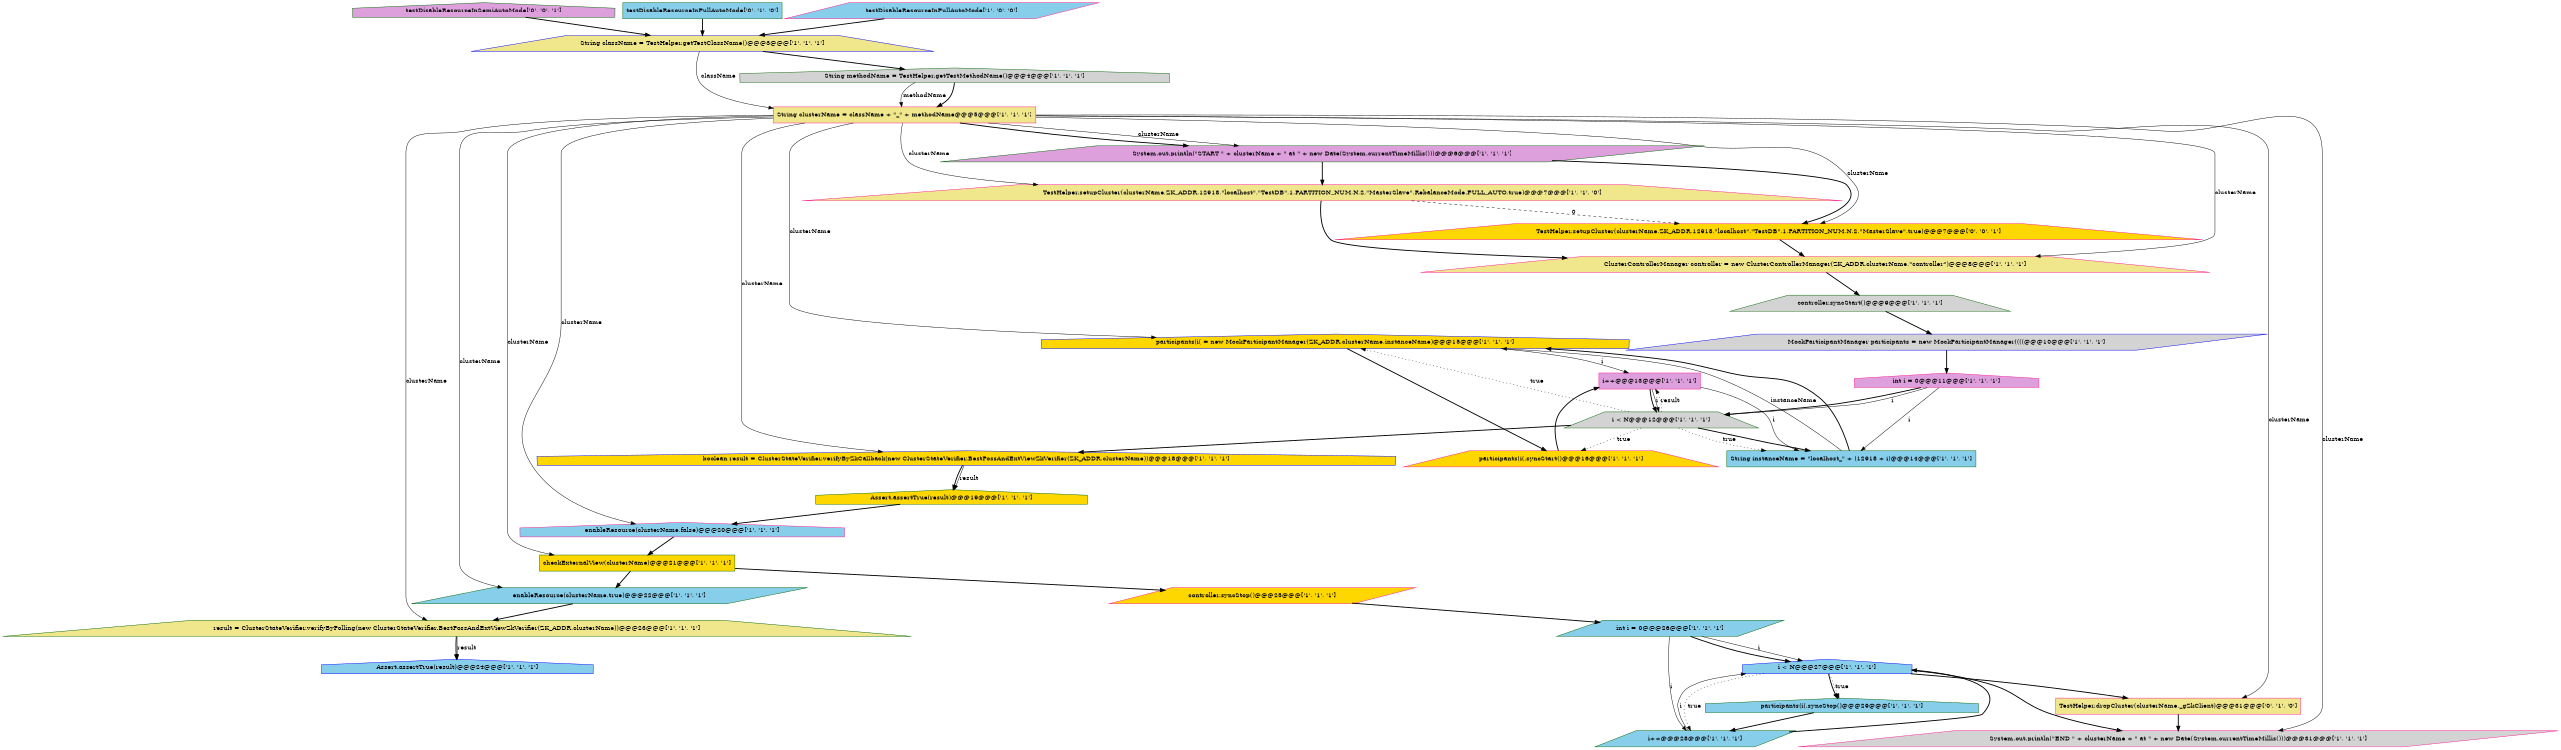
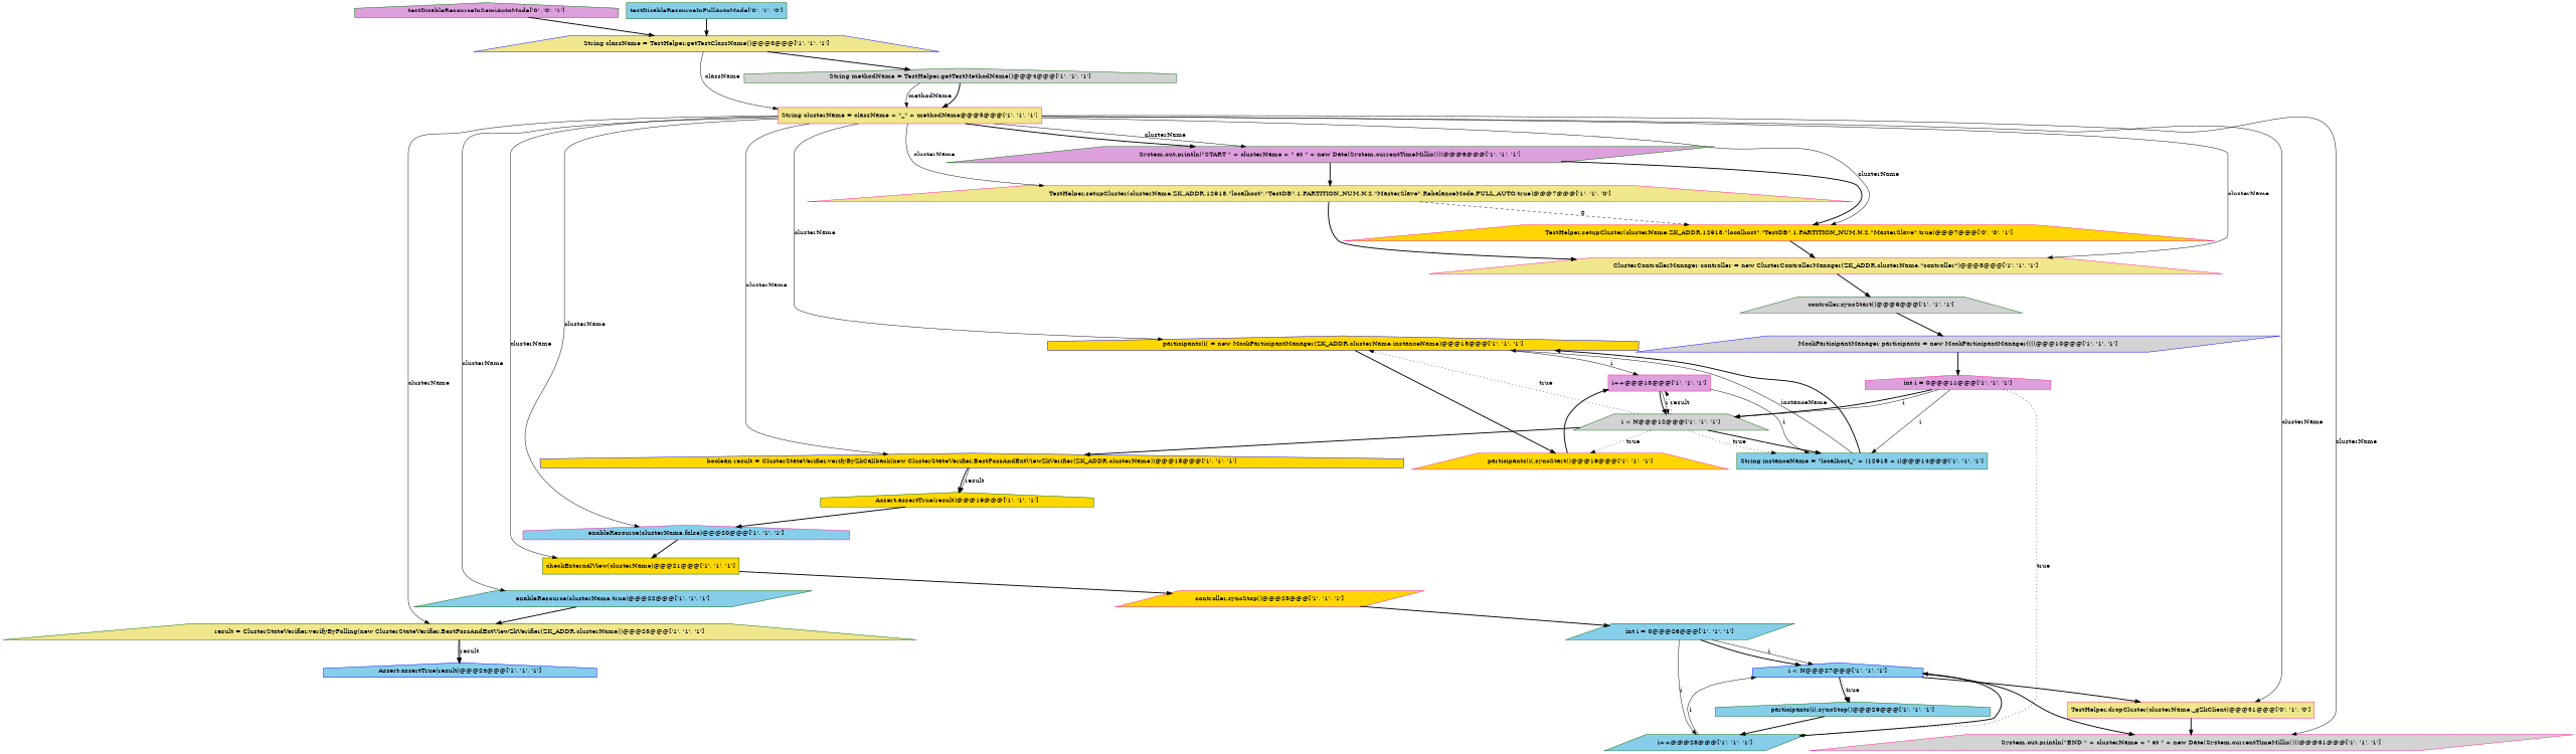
  digraph {
    node [color=darkgreen fillcolor=skyblue shape=house style=filled]
    edge [style=bold]
    n1 [fillcolor=plum label="testDisableResourceInSemiAutoMode['0', '0', '1']"]
    n2 [color=blue fillcolor=khaki label="String className = TestHelper.getTestClassName()@@@3@@@['1', '1', '1']" shape=trapezium]
    n3 [color=deeppink fillcolor=khaki label="String clusterName = className + \"_\" + methodName@@@5@@@['1', '1', '1']" shape=box]
    n4 [fillcolor=lightgrey label="String methodName = TestHelper.getTestMethodName()@@@4@@@['1', '1', '1']"]
    n5 [fillcolor=gold label="checkExternalView(clusterName)@@@21@@@['1', '1', '1']" shape=box]
    n6 [label="enableResource(clusterName,true)@@@22@@@['1', '1', '1']" shape=parallelogram]
    n7 [color=deeppink fillcolor=gold label="controller.syncStop()@@@25@@@['1', '1', '1']" shape=parallelogram]
    n8 [fillcolor=khaki label="result = ClusterStateVerifier.verifyByPolling(new ClusterStateVerifier.BestPossAndExtViewZkVerifier(ZK_ADDR,clusterName))@@@23@@@['1', '1', '1']" shape=trapezium]
    n9 [color=blue label="i < N@@@27@@@['1', '1', '1']"]
    n10 [color=deeppink fillcolor=khaki label="TestHelper.dropCluster(clusterName,_gZkClient)@@@31@@@['0', '1', '0']" shape=box]
    n11 [label="participants(i(.syncStop()@@@29@@@['1', '1', '1']"]
    n12 [color=deeppink fillcolor=lightgrey label="System.out.println(\"END \" + clusterName + \" at \" + new Date(System.currentTimeMillis()))@@@31@@@['1', '1', '1']" shape=parallelogram]
    n13 [label="i++@@@28@@@['1', '1', '1']" shape=parallelogram]
    n14 [label="int i = 0@@@26@@@['1', '1', '1']" shape=parallelogram]
    n15 [color=deeppink fillcolor=plum label="int i = 0@@@11@@@['1', '1', '1']"]
    n16 [fillcolor=lightgrey label="i < N@@@12@@@['1', '1', '1']" shape=trapezium]
    n17 [label="String instanceName = \"localhost_\" + (12918 + i)@@@14@@@['1', '1', '1']" shape=box]
    n18 [color=blue fillcolor=gold label="boolean result = ClusterStateVerifier.verifyByZkCallback(new ClusterStateVerifier.BestPossAndExtViewZkVerifier(ZK_ADDR,clusterName))@@@18@@@['1', '1', '1']"]
    n19 [color=blue fillcolor=gold label="participants(i( = new MockParticipantManager(ZK_ADDR,clusterName,instanceName)@@@15@@@['1', '1', '1']"]
    n20 [color=deeppink fillcolor=plum label="i++@@@13@@@['1', '1', '1']" shape=box]
    n21 [color=deeppink fillcolor=gold label="participants(i(.syncStart()@@@16@@@['1', '1', '1']" shape=trapezium]
    n22 [color=deeppink label="enableResource(clusterName,false)@@@20@@@['1', '1', '1']"]
    n23 [color=deeppink fillcolor=gold label="TestHelper.setupCluster(clusterName,ZK_ADDR,12918,\"localhost\",\"TestDB\",1,PARTITION_NUM,N,2,\"MasterSlave\",true)@@@7@@@['0', '0', '1']" shape=trapezium]
    n24 [color=deeppink fillcolor=khaki label="ClusterControllerManager controller = new ClusterControllerManager(ZK_ADDR,clusterName,\"controller\")@@@8@@@['1', '1', '1']" shape=trapezium]
    n25 [color=deeppink fillcolor=khaki label="TestHelper.setupCluster(clusterName,ZK_ADDR,12918,\"localhost\",\"TestDB\",1,PARTITION_NUM,N,2,\"MasterSlave\",RebalanceMode.FULL_AUTO,true)@@@7@@@['1', '1', '0']" shape=trapezium]
    n26 [fillcolor=plum label="System.out.println(\"START \" + clusterName + \" at \" + new Date(System.currentTimeMillis()))@@@6@@@['1', '1', '1']" shape=parallelogram]
    n27 [fillcolor=lightgrey label="controller.syncStart()@@@9@@@['1', '1', '1']" shape=trapezium]
    n28 [fillcolor=gold label="Assert.assertTrue(result)@@@19@@@['1', '1', '1']"]
    n29 [color=blue label="Assert.assertTrue(result)@@@24@@@['1', '1', '1']"]
    n30 [color=blue fillcolor=lightgrey label="MockParticipantManager participants = new MockParticipantManager((((@@@10@@@['1', '1', '1']" shape=parallelogram]
    n31 [label="testDisableResourceInFullAutoMode['0', '1', '0']" shape=box]
-   n32 [color=deeppink label="testDisableResourceInFullAutoMode['1', '0', '0']" shape=parallelogram]
    n1 -> n2
    n2 -> n3 [label=className style=solid]
    n2 -> n4
    n3 -> n5 [label=clusterName style=solid]
    n3 -> n6 [label=clusterName style=solid]
    n3 -> n8 [label=clusterName style=solid]
    n3 -> n10 [label=clusterName style=solid]
    n3 -> n12 [label=clusterName style=solid]
    n3 -> n18 [label=clusterName style=solid]
    n3 -> n19 [label=clusterName style=solid]
    n3 -> n22 [label=clusterName style=solid]
    n3 -> n23 [label=clusterName style=solid]
    n3 -> n24 [label=clusterName style=solid]
    n3 -> n25 [label=clusterName style=solid]
    n3 -> n26 [label=clusterName style=solid]
    n3 -> n26
    n4 -> n3
    n4 -> n3 [label=methodName style=solid]
-   n5 -> n6
    n5 -> n7
    n6 -> n8
    n7 -> n14
    n8 -> n29
    n8 -> n29 [label=result style=solid]
    n9 -> n10
    n9 -> n11 [label=true style=dotted]
    n9 -> n11
    n9 -> n12
-   n9 -> n13 [label=true style=dotted]
+   n15 -> n13 [label=true style=dotted]
    n10 -> n12
    n11 -> n13
    n13 -> n9
    n13 -> n9 [label=i style=solid]
    n14 -> n9 [label=i style=solid]
    n14 -> n9
    n14 -> n13 [label=i style=solid]
    n15 -> n16
    n15 -> n16 [label=i style=solid]
    n15 -> n17 [label=i style=solid]
    n16 -> n17 [label=true style=dotted]
    n16 -> n17
    n16 -> n18
    n16 -> n19 [label=true style=dotted]
    n16 -> n20 [label=result style=dotted]
    n16 -> n21 [label=true style=dotted]
    n17 -> n19 [label=instanceName style=solid]
    n17 -> n19
    n18 -> n28
    n18 -> n28 [label=result style=solid]
    n19 -> n20 [label=i style=solid]
    n19 -> n21
    n20 -> n16 [label=i style=solid]
    n20 -> n16
    n20 -> n17 [label=i style=solid]
    n21 -> n20
    n22 -> n5
    n23 -> n24
    n24 -> n27
    n25 -> n23 [label=0 style=dashed]
    n25 -> n24
    n26 -> n23
    n26 -> n25
    n27 -> n30
    n28 -> n22
    n30 -> n15
    n31 -> n2
-   n32 -> n2
  }
